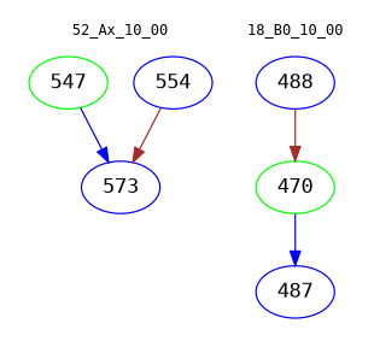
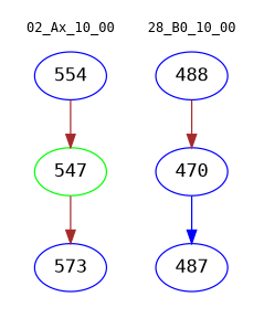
  digraph {
    fontname="DejaVu Sans Mono"
    node [color=blue fontname="DejaVu Sans Mono"]
    edge [color=brown fontname="DejaVu Sans Mono"]
    n1 [label=554]
    n2 [color=green label=547]
    n3 [label=573]
    n4 [label=488]
-   n5 [color=green label=470]
+   n5 [label=470]
    n6 [label=487]
    subgraph cluster_1 {
      color=white
      fontsize=10
-     label="52_Ax_10_00"
+     label="02_Ax_10_00"
      n1
      n2
      n3
    }
    subgraph cluster_2 {
      color=white
      fontsize=10
-     label="18_B0_10_00"
+     label="28_B0_10_00"
      n4
      n5
      n6
    }
-   n1 -> n3
-   n2 -> n3 [color=blue]
+   n1 -> n2
+   n2 -> n3
    n4 -> n5
    n5 -> n6 [color=blue]
  }
